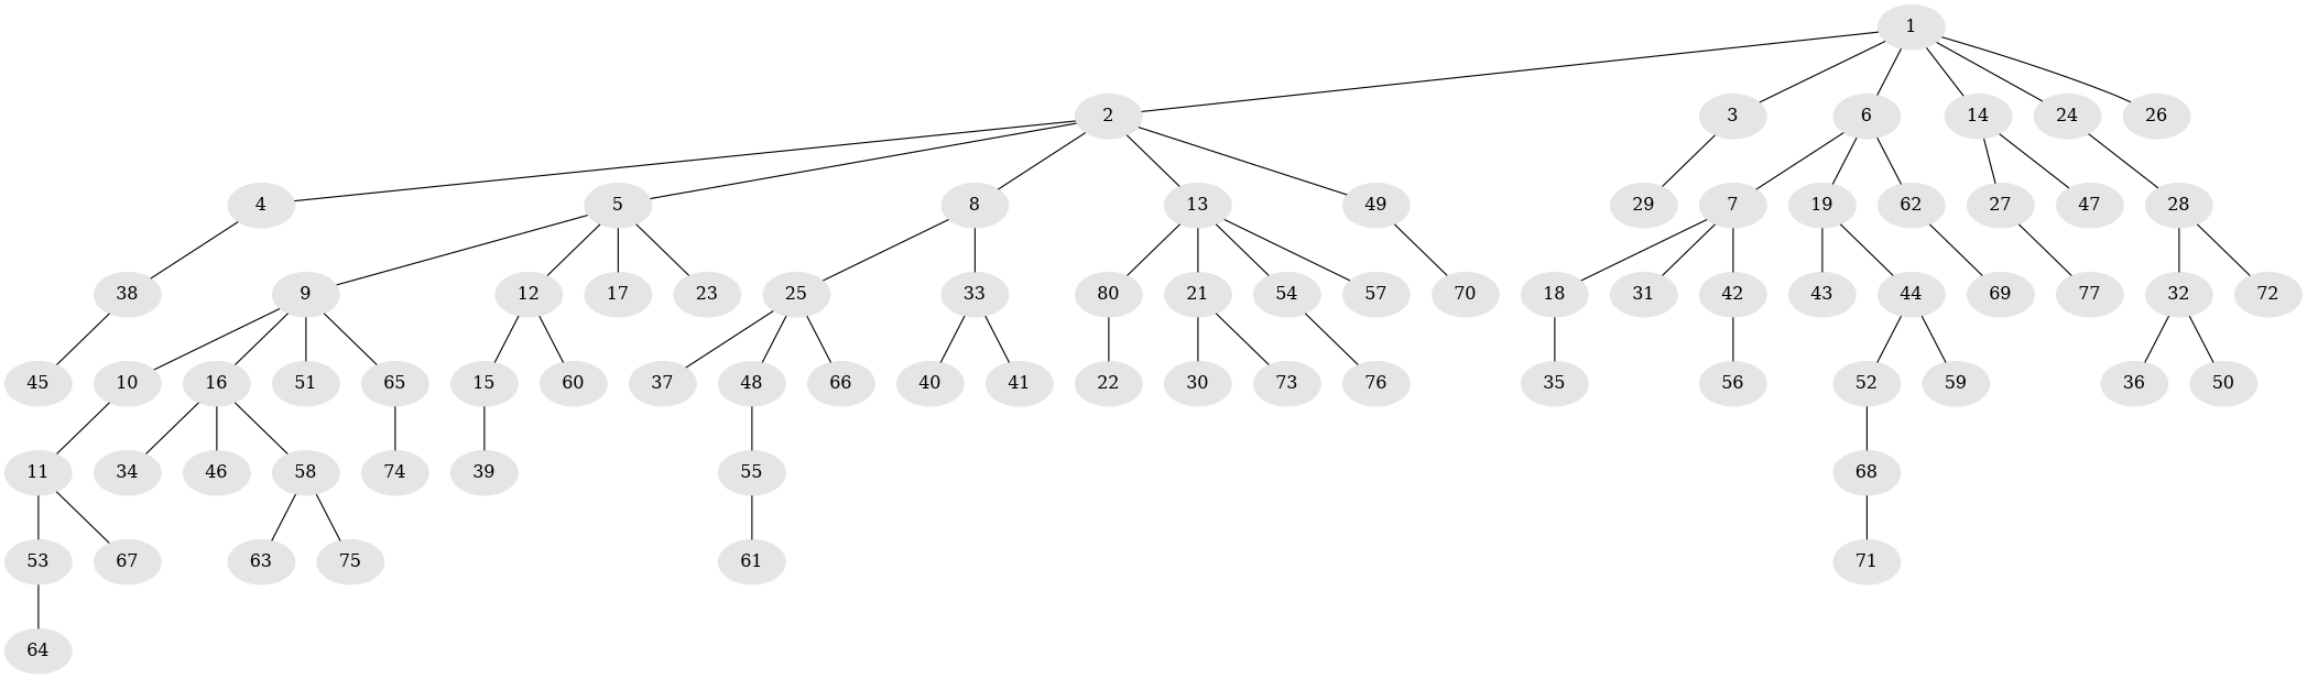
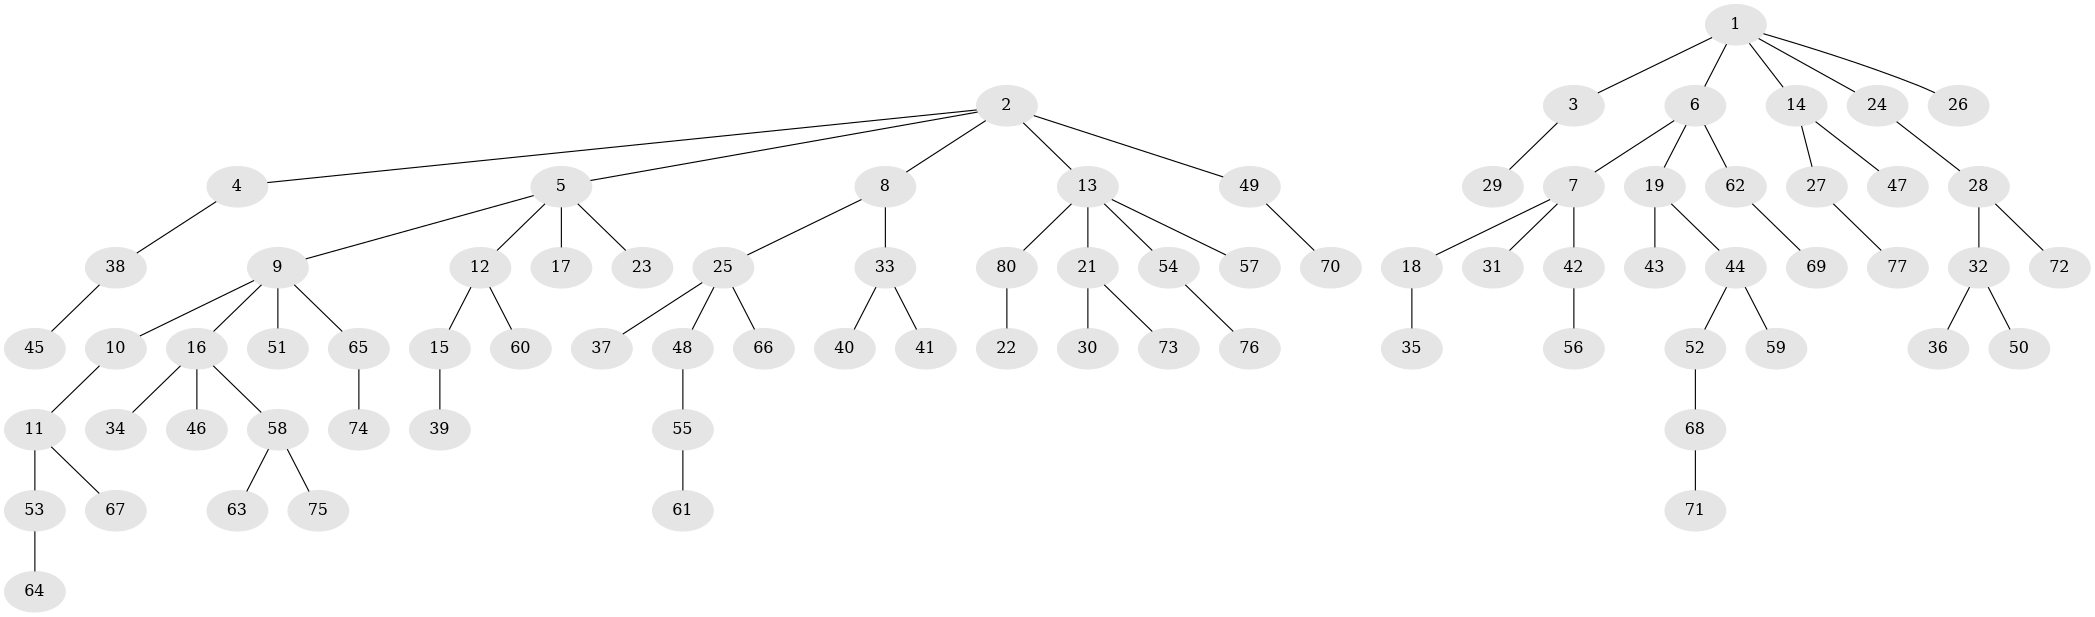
  graph {
    node [color=gray90 style=filled]
    1
    2
    3
    6
    14
    24
    26
    4
    5
    8
    13
    49
    29
    7
    19
    62
    27
    47
    28
    38
    9
    12
    17
    23
    25
    33
    n27 [label=80]
    21
    54
    57
    70
    45
    10
    16
    51
    65
    15
    60
    18
    31
    42
    43
    44
    69
    35
    56
    37
    48
    66
    40
    41
    11
    34
    46
    58
    74
    53
    67
    64
    39
    22
    30
    73
    76
    77
    63
    75
    52
    59
    32
    72
    55
    36
    50
    68
    61
    71
-   1 -- 2
    1 -- 3
    1 -- 6
    1 -- 14
    1 -- 24
    1 -- 26
    2 -- 4
    2 -- 5
    2 -- 8
    2 -- 13
    2 -- 49
    3 -- 29
    6 -- 7
    6 -- 19
    6 -- 62
    14 -- 27
    14 -- 47
    24 -- 28
    4 -- 38
    5 -- 9
    5 -- 12
    5 -- 17
    5 -- 23
    8 -- 25
    8 -- 33
    13 -- n27
    13 -- 21
    13 -- 54
    13 -- 57
    49 -- 70
    7 -- 18
    7 -- 31
    7 -- 42
    19 -- 43
    19 -- 44
    62 -- 69
    27 -- 77
    28 -- 32
    28 -- 72
    38 -- 45
    9 -- 10
    9 -- 16
    9 -- 51
    9 -- 65
    12 -- 15
    12 -- 60
    25 -- 37
    25 -- 48
    25 -- 66
    33 -- 40
    33 -- 41
    n27 -- 22
    21 -- 30
    21 -- 73
    54 -- 76
    10 -- 11
    16 -- 34
    16 -- 46
    16 -- 58
    65 -- 74
    15 -- 39
    18 -- 35
    42 -- 56
    44 -- 52
    44 -- 59
    48 -- 55
    11 -- 53
    11 -- 67
    58 -- 63
    58 -- 75
    53 -- 64
    52 -- 68
    32 -- 36
    32 -- 50
    55 -- 61
    68 -- 71
  }
